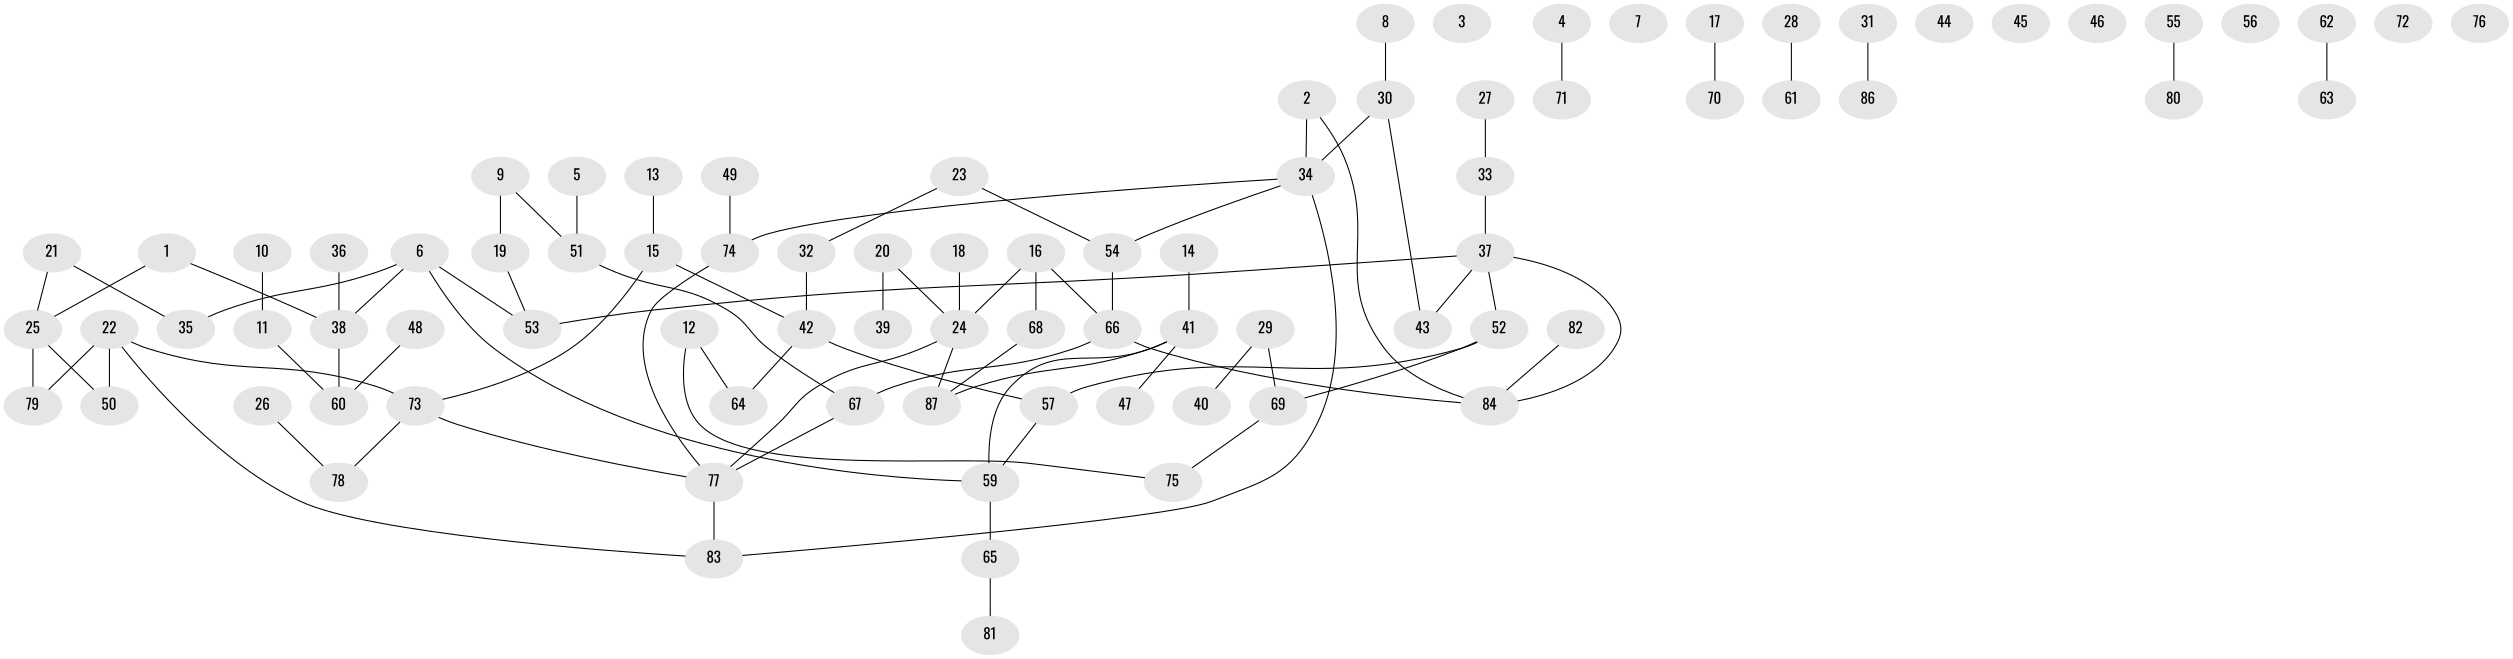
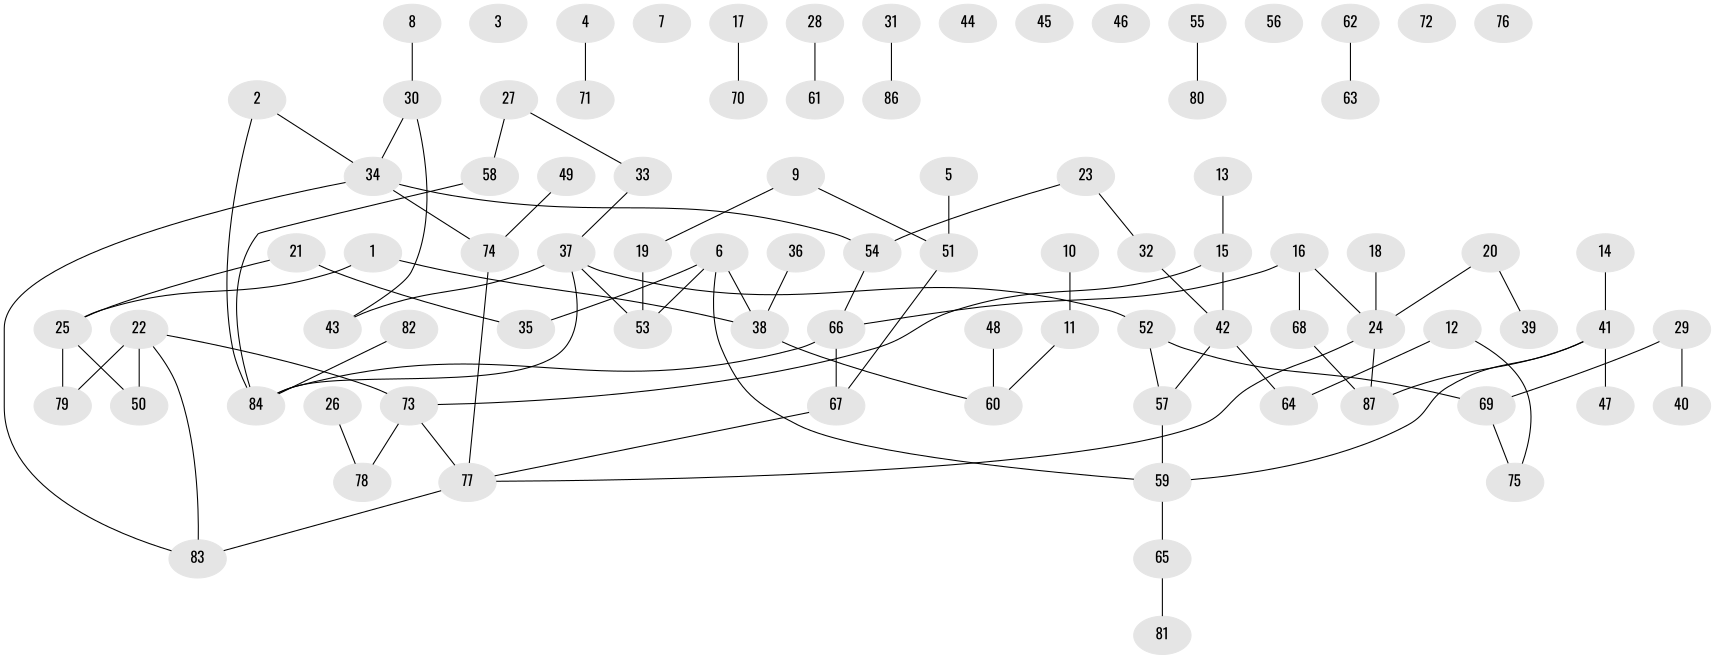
  graph {
    fontname=Oswald
    node [color=gray90 fontname=Oswald style=filled]
    edge [fontname=Oswald]
    1
    25
    38
    50
    79
    60
    2
    34
    84
    83
    54
    74
    3
    4
    71
    5
    51
    67
    6
    35
    53
    59
    65
    7
    8
    30
    43
    9
    19
    10
    11
    12
    64
    75
    13
    15
    42
    73
    14
    41
    87
    47
    57
    77
    78
    16
    24
    66
    68
    17
    70
    18
    20
    39
    21
    22
    23
    32
    26
    27
    33
+   58
    37
    28
    61
    29
    40
    69
    31
    86
    52
    36
    44
    45
    46
    48
    49
    55
    80
    56
    81
    62
    63
    72
    76
    82
    1 -- 25
    1 -- 38
    25 -- 50
    25 -- 79
    38 -- 60
    2 -- 34
    2 -- 84
    34 -- 83
    34 -- 54
    34 -- 74
    54 -- 66
    74 -- 77
    4 -- 71
    5 -- 51
    51 -- 67
    67 -- 77
    6 -- 38
    6 -- 35
    6 -- 53
    6 -- 59
    59 -- 65
    65 -- 81
    8 -- 30
    30 -- 34
    30 -- 43
    9 -- 51
    9 -- 19
    19 -- 53
    10 -- 11
    11 -- 60
    12 -- 64
    12 -- 75
    13 -- 15
    15 -- 42
    15 -- 73
    42 -- 64
    42 -- 57
    73 -- 77
    73 -- 78
    14 -- 41
    41 -- 59
    41 -- 87
    41 -- 47
    57 -- 59
    77 -- 83
    16 -- 24
    16 -- 66
    16 -- 68
    24 -- 87
    24 -- 77
    66 -- 84
    66 -- 67
    68 -- 87
    17 -- 70
    18 -- 24
    20 -- 24
    20 -- 39
    21 -- 25
    21 -- 35
    22 -- 50
    22 -- 79
    22 -- 83
    22 -- 73
    23 -- 54
    23 -- 32
    32 -- 42
    26 -- 78
    27 -- 33
+   27 -- 58
    33 -- 37
+   58 -- 84
    37 -- 84
    37 -- 53
    37 -- 43
    37 -- 52
    28 -- 61
    29 -- 40
    29 -- 69
    69 -- 75
    31 -- 86
    52 -- 57
    52 -- 69
    36 -- 38
    48 -- 60
    49 -- 74
    55 -- 80
    62 -- 63
    82 -- 84
  }
